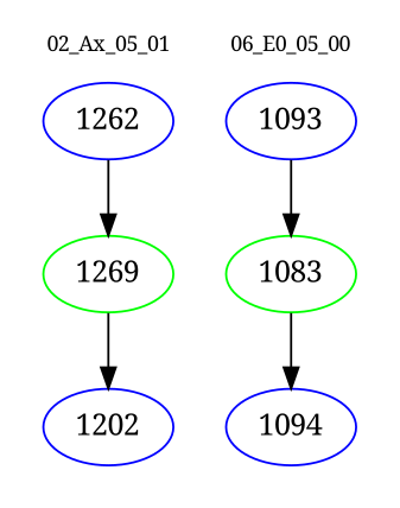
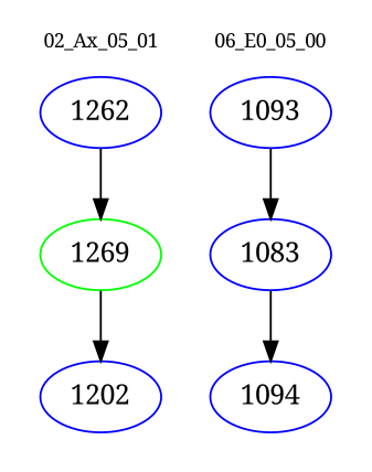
  digraph {
    fontname="Noto Serif"
    node [color=blue fontname="Noto Serif"]
    edge [color=black fontname="Noto Serif"]
    n1 [label=1262]
    n2 [color=green label=1269]
    n3 [label=1202]
    n4 [label=1093]
-   n5 [color=green label=1083]
+   n5 [label=1083]
    n6 [label=1094]
    subgraph cluster_1 {
      color=white
      fontsize=10
      label="02_Ax_05_01"
      n1
      n2
      n3
    }
    subgraph cluster_2 {
      color=white
      fontsize=10
      label="06_E0_05_00"
      n4
      n5
      n6
    }
    n1 -> n2
    n2 -> n3
    n4 -> n5
    n5 -> n6
  }
